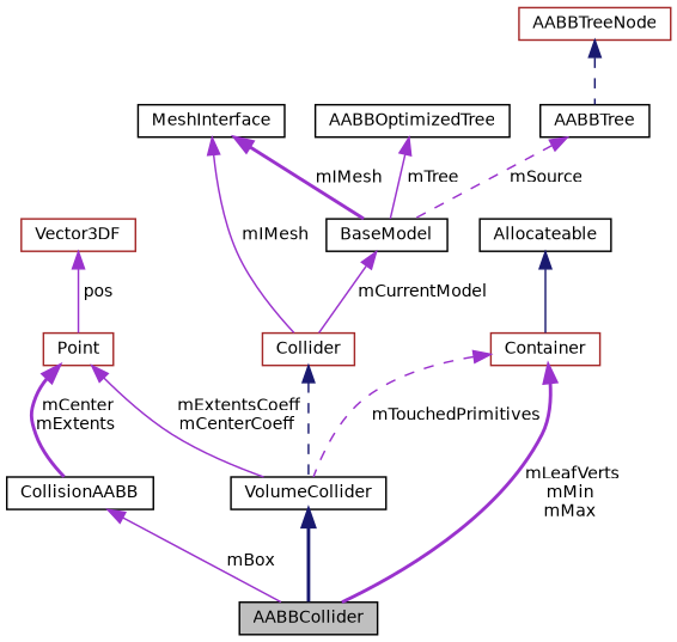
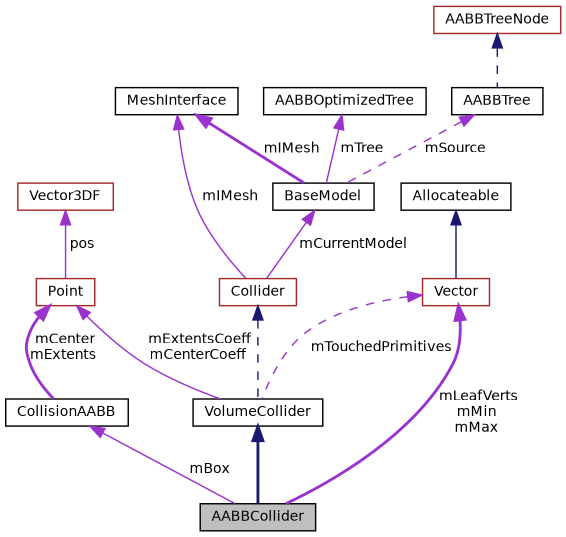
  digraph {
    node [color=black fillcolor=white fontname=Helvetica fontsize=10 shape=record style=filled]
    edge [color=darkorchid3 dir=back fontname=Helvetica fontsize=10 labelfontname=Helvetica labelfontsize=10 style=solid]
    n1 [fillcolor=grey75 fontcolor=black height=0.2 label=AABBCollider width=0.4]
    n2 [height=0.2 label=VolumeCollider width=0.4]
    n3 [color=brown height=0.2 label=Collider width=0.4]
    n4 [height=0.2 label=MeshInterface width=0.4]
    n5 [height=0.2 label=BaseModel width=0.4]
    n6 [height=0.2 label=AABBOptimizedTree width=0.4]
    n7 [height=0.2 label=AABBTree width=0.4]
    n8 [color=brown height=0.2 label=AABBTreeNode width=0.4]
    n9 [color=brown height=0.2 label=Point width=0.4]
    n10 [height=0.2 label=CollisionAABB width=0.4]
    n11 [color=brown height=0.2 label=Vector3DF width=0.4]
-   n12 [color=brown height=0.2 label=Container width=0.4]
+   n12 [color=brown height=0.2 label=Vector width=0.4]
    n13 [height=0.2 label=Allocateable width=0.4]
    n2 -> n1 [color=midnightblue style=bold]
    n3 -> n2 [color=midnightblue style=dashed]
    n4 -> n3 [label=" mIMesh"]
    n4 -> n5 [label=" mIMesh" style=bold]
    n5 -> n3 [label=" mCurrentModel"]
    n6 -> n5 [label=" mTree"]
    n7 -> n5 [label=" mSource" style=dashed]
    n8 -> n7 [color=midnightblue style=dashed]
    n9 -> n2 [label=" mExtentsCoeff\nmCenterCoeff"]
    n9 -> n10 [label=" mCenter\nmExtents" style=bold]
    n10 -> n1 [label=" mBox"]
    n11 -> n9 [label=" pos"]
    n12 -> n1 [label=" mLeafVerts\nmMin\nmMax" style=bold]
    n12 -> n2 [label=" mTouchedPrimitives" style=dashed]
    n13 -> n12 [color=midnightblue]
  }
